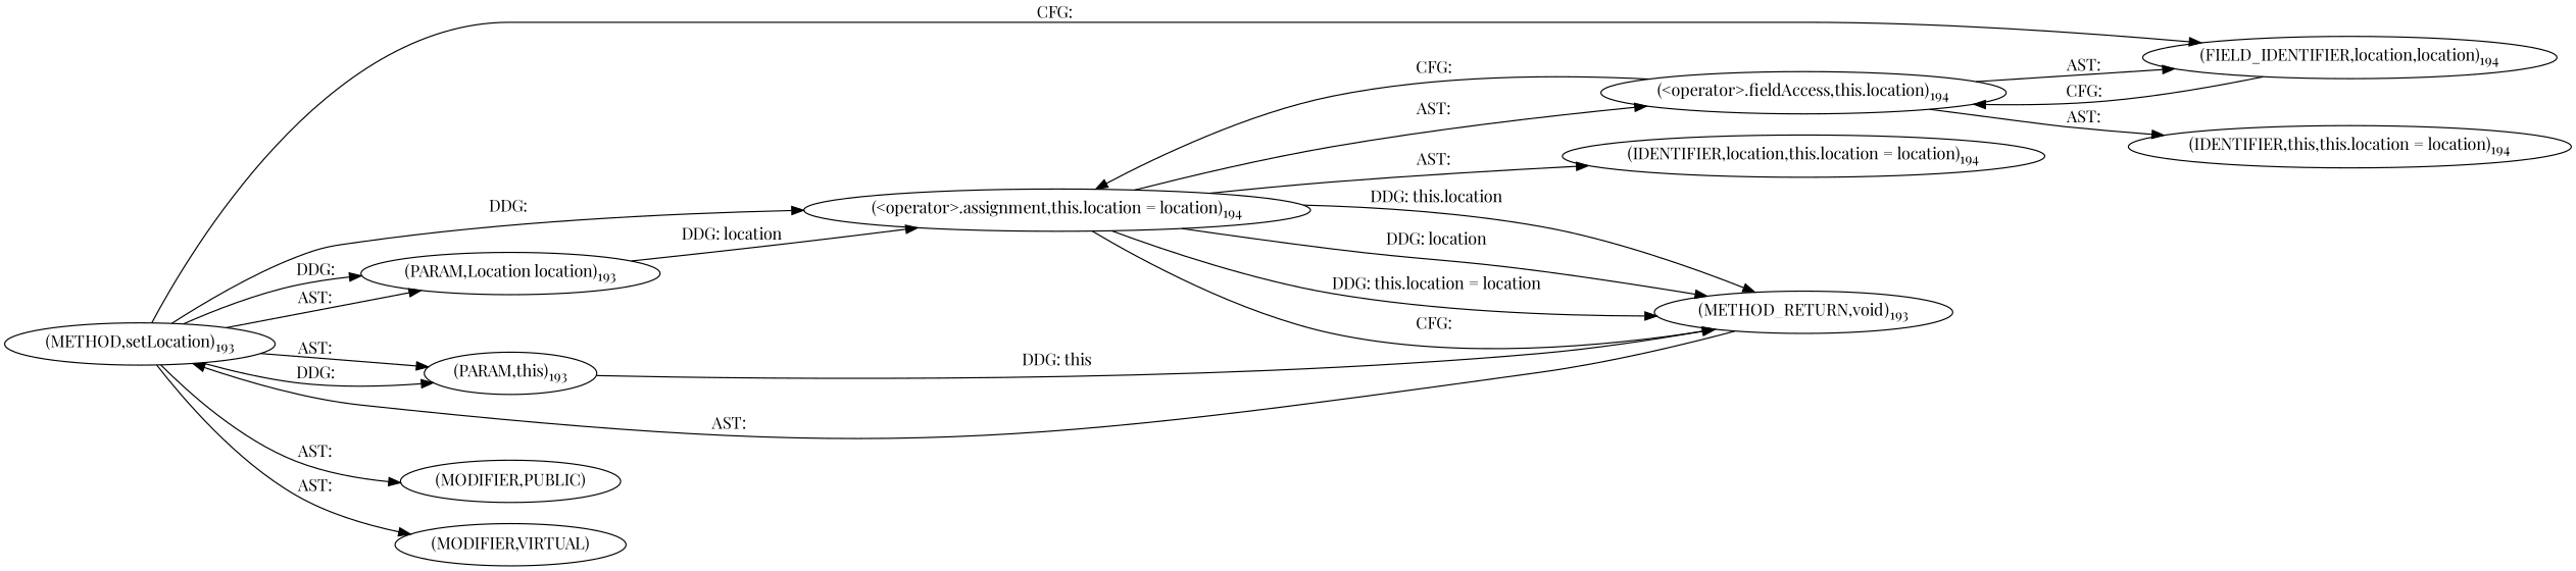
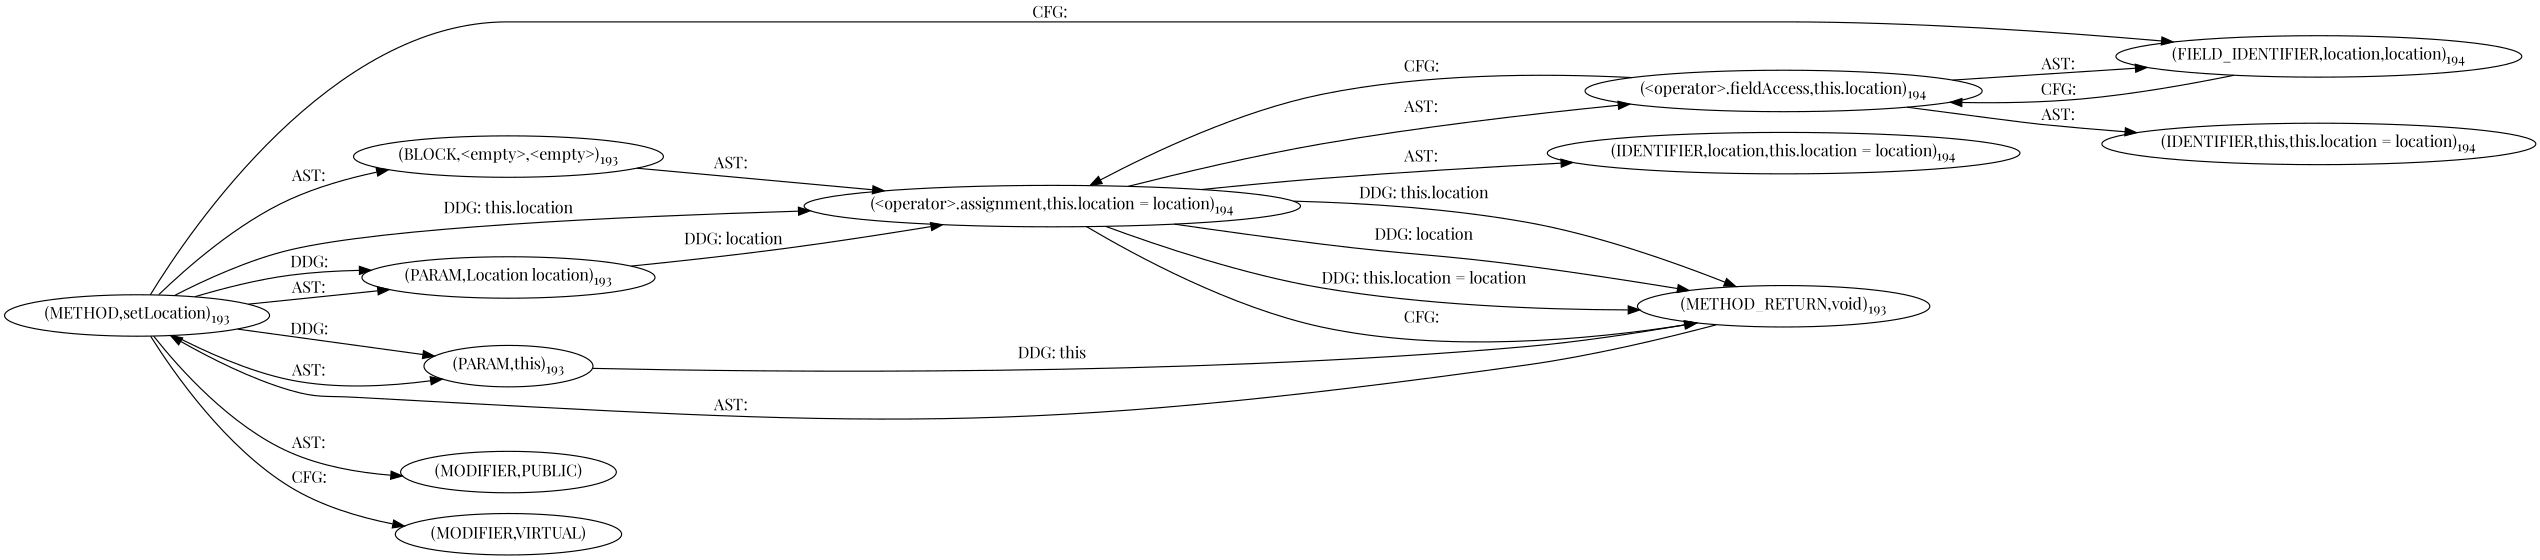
  digraph {
    fontname="Playfair Display"
    rankdir=LR
    node [fontname="Playfair Display"]
    edge [fontname="Playfair Display"]
    n1 [label=<(METHOD,setLocation)<SUB>193</SUB>>]
    n2 [label=<(PARAM,this)<SUB>193</SUB>>]
    n3 [label=<(PARAM,Location location)<SUB>193</SUB>>]
+   n4 [label=<(BLOCK,&lt;empty&gt;,&lt;empty&gt;)<SUB>193</SUB>>]
    n5 [label=<(&lt;operator&gt;.assignment,this.location = location)<SUB>194</SUB>>]
    n6 [label=<(FIELD_IDENTIFIER,location,location)<SUB>194</SUB>>]
    n7 [label=<(MODIFIER,PUBLIC)>]
    n8 [label=<(MODIFIER,VIRTUAL)>]
    n9 [label=<(METHOD_RETURN,void)<SUB>193</SUB>>]
    n10 [label=<(&lt;operator&gt;.fieldAccess,this.location)<SUB>194</SUB>>]
    n11 [label=<(IDENTIFIER,location,this.location = location)<SUB>194</SUB>>]
    n12 [label=<(IDENTIFIER,this,this.location = location)<SUB>194</SUB>>]
    n1 -> n2 [label="AST: "]
    n1 -> n2 [label="DDG: "]
    n1 -> n3 [label="AST: "]
    n1 -> n3 [label="DDG: "]
-   n1 -> n5 [label="DDG: "]
+   n1 -> n4 [label="AST: "]
+   n1 -> n5 [label="DDG: this.location"]
    n1 -> n6 [label="CFG: "]
    n1 -> n7 [label="AST: "]
-   n1 -> n8 [label="AST: "]
+   n1 -> n8 [label="CFG: "]
    n2 -> n9 [label="DDG: this"]
    n3 -> n5 [label="DDG: location"]
+   n4 -> n5 [label="AST: "]
    n5 -> n9 [label="CFG: "]
    n5 -> n9 [label="DDG: this.location"]
    n5 -> n9 [label="DDG: location"]
    n5 -> n9 [label="DDG: this.location = location"]
    n5 -> n10 [label="AST: "]
    n5 -> n11 [label="AST: "]
    n6 -> n10 [label="CFG: "]
    n9 -> n1 [label="AST: "]
    n10 -> n5 [label="CFG: "]
    n10 -> n6 [label="AST: "]
    n10 -> n12 [label="AST: "]
  }
